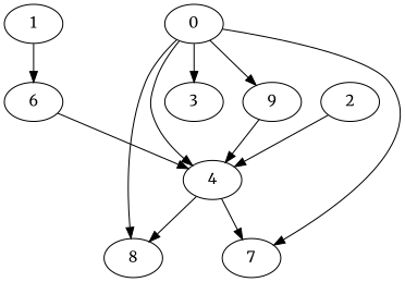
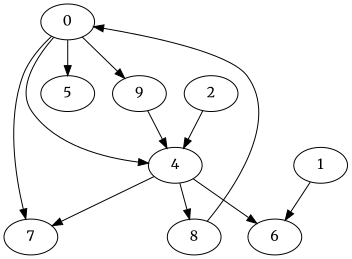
  digraph {
    "Duplicate states"=0
    GraphType=Random
    "Max states in OPEN"=0
    Modes="120000ms; topo-ordered tasks, ; Pruning: task equivalence, fixed order ready list, ; F-value: ; Optimisation: best schedule length (SL) optimisation on equal, "
    NumberOfTasks=10
    "Pruned using list schedule length"=224
    "States removed from OPEN"=0
    TargetSystem="Homogeneous-2"
    "Time to schedule (ms)"=130
    "Total idle time"=8
    "Total schedule length"=449
    "Total sequential time"=870
    "Total states created"=691
    fontname=Merriweather
    node [Processor=0 "Start time"=0 Weight=136 fontname=Merriweather]
    edge [Weight=3 fontname=Merriweather]
    0 ["Finish time"=82 Weight=82]
-   3 ["Finish time"=244 Processor=1 "Start time"=108]
+   3 ["Finish time"=244 Processor=1 "Start time"=108 label=5]
    4 ["Finish time"=327 "Start time"=218 Weight=109]
    7 ["Finish time"=449 "Start time"=354 Weight=95]
    8 ["Finish time"=354 "Start time"=327 Weight=27]
    9 ["Finish time"=54 Processor=1 Weight=54]
    1 ["Finish time"=218 "Start time"=82]
    6 ["Finish time"=429 Processor=1 "Start time"=334 Weight=95]
    2 ["Finish time"=108 Processor=1 "Start time"=54 Weight=54]
    0 -> 3
    0 -> 4 [Weight=2]
    0 -> 7 [Weight=8]
-   0 -> 8 [Weight=10]
+   8 -> 0 [Weight=10]
    0 -> 9
    4 -> 7 [Weight=5]
    4 -> 8 [Weight=8]
-   6 -> 4 [Weight=7]
+   4 -> 6 [Weight=7]
    9 -> 4 [Weight=9]
    1 -> 6
    2 -> 4 [Weight=10]
  }
